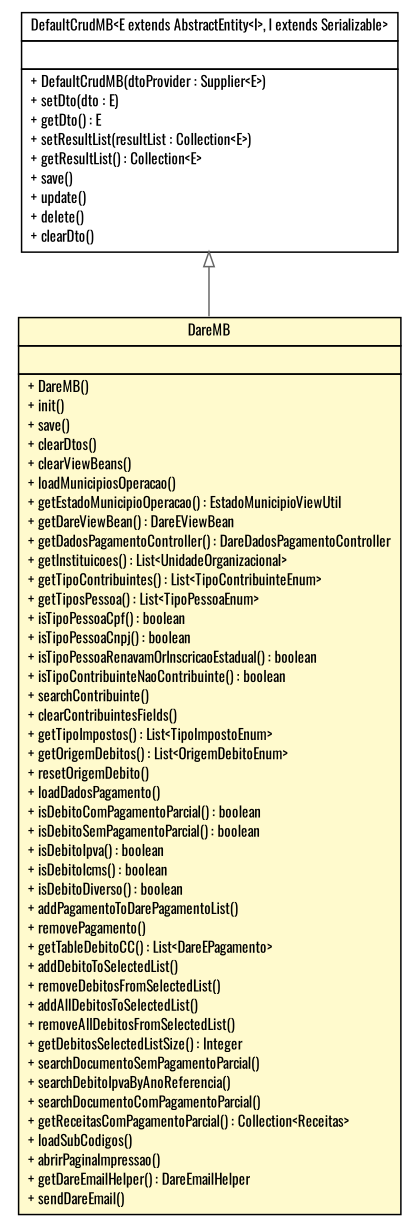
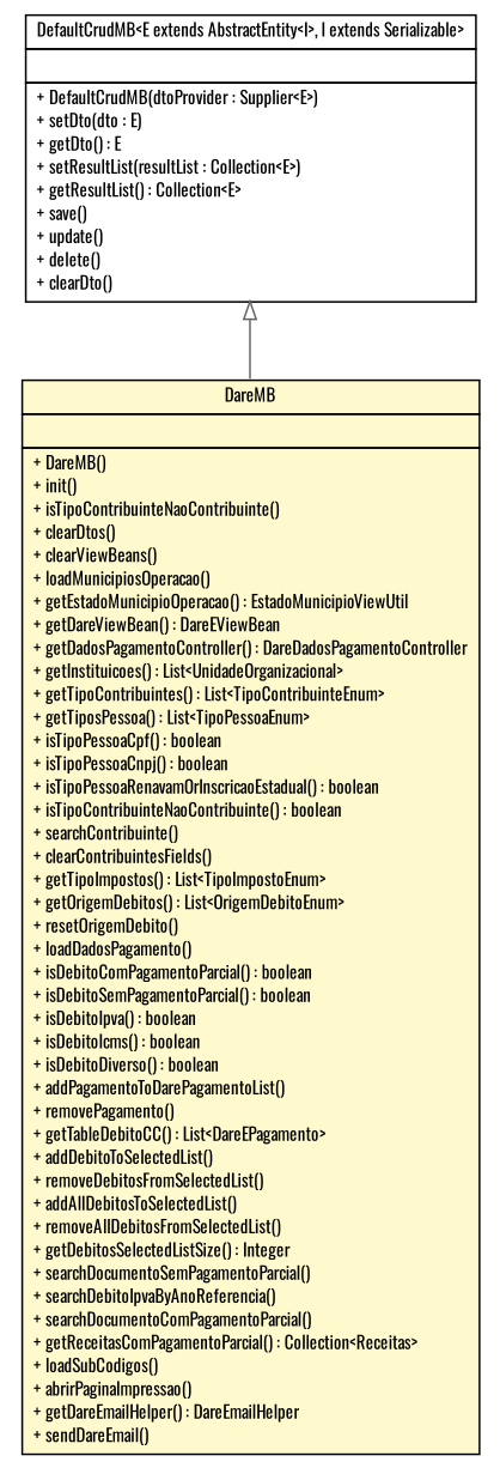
  digraph {
    nodesep=0.25
    ranksep=0.5
    fontname=Oswald
    node [fontcolor=black fontname=Oswald fontsize=10.0 shape=plaintext]
    n1 [label=<<table title="br.gov.to.sefaz.presentation.managedbean.impl.DefaultCrudMB" border="0" cellborder="1" cellspacing="0" cellpadding="2" port="p" href="../../../presentation/managedbean/impl/DefaultCrudMB.html"> 		<tr><td><table border="0" cellspacing="0" cellpadding="1"> <tr><td align="center" balign="center"> DefaultCrudMB&lt;E extends AbstractEntity&lt;I&gt;, I extends Serializable&gt; </td></tr> 		</table></td></tr> 		<tr><td><table border="0" cellspacing="0" cellpadding="1"> <tr><td align="left" balign="left">  </td></tr> 		</table></td></tr> 		<tr><td><table border="0" cellspacing="0" cellpadding="1"> <tr><td align="left" balign="left"> + DefaultCrudMB(dtoProvider : Supplier&lt;E&gt;) </td></tr> <tr><td align="left" balign="left"> + setDto(dto : E) </td></tr> <tr><td align="left" balign="left"> + getDto() : E </td></tr> <tr><td align="left" balign="left"> + setResultList(resultList : Collection&lt;E&gt;) </td></tr> <tr><td align="left" balign="left"> + getResultList() : Collection&lt;E&gt; </td></tr> <tr><td align="left" balign="left"> + save() </td></tr> <tr><td align="left" balign="left"> + update() </td></tr> <tr><td align="left" balign="left"> + delete() </td></tr> <tr><td align="left" balign="left"> + clearDto() </td></tr> 		</table></td></tr> 		</table>>]
-   n2 [label=<<table title="br.gov.to.sefaz.arr.parametros.managedbean.DareMB" border="0" cellborder="1" cellspacing="0" cellpadding="2" port="p" bgcolor="lemonChiffon" href="./DareMB.html"> 		<tr><td><table border="0" cellspacing="0" cellpadding="1"> <tr><td align="center" balign="center"> DareMB </td></tr> 		</table></td></tr> 		<tr><td><table border="0" cellspacing="0" cellpadding="1"> <tr><td align="left" balign="left">  </td></tr> 		</table></td></tr> 		<tr><td><table border="0" cellspacing="0" cellpadding="1"> <tr><td align="left" balign="left"> + DareMB() </td></tr> <tr><td align="left" balign="left"> + init() </td></tr> <tr><td align="left" balign="left"> + save() </td></tr> <tr><td align="left" balign="left"> + clearDtos() </td></tr> <tr><td align="left" balign="left"> + clearViewBeans() </td></tr> <tr><td align="left" balign="left"> + loadMunicipiosOperacao() </td></tr> <tr><td align="left" balign="left"> + getEstadoMunicipioOperacao() : EstadoMunicipioViewUtil </td></tr> <tr><td align="left" balign="left"> + getDareViewBean() : DareEViewBean </td></tr> <tr><td align="left" balign="left"> + getDadosPagamentoController() : DareDadosPagamentoController </td></tr> <tr><td align="left" balign="left"> + getInstituicoes() : List&lt;UnidadeOrganizacional&gt; </td></tr> <tr><td align="left" balign="left"> + getTipoContribuintes() : List&lt;TipoContribuinteEnum&gt; </td></tr> <tr><td align="left" balign="left"> + getTiposPessoa() : List&lt;TipoPessoaEnum&gt; </td></tr> <tr><td align="left" balign="left"> + isTipoPessoaCpf() : boolean </td></tr> <tr><td align="left" balign="left"> + isTipoPessoaCnpj() : boolean </td></tr> <tr><td align="left" balign="left"> + isTipoPessoaRenavamOrInscricaoEstadual() : boolean </td></tr> <tr><td align="left" balign="left"> + isTipoContribuinteNaoContribuinte() : boolean </td></tr> <tr><td align="left" balign="left"> + searchContribuinte() </td></tr> <tr><td align="left" balign="left"> + clearContribuintesFields() </td></tr> <tr><td align="left" balign="left"> + getTipoImpostos() : List&lt;TipoImpostoEnum&gt; </td></tr> <tr><td align="left" balign="left"> + getOrigemDebitos() : List&lt;OrigemDebitoEnum&gt; </td></tr> <tr><td align="left" balign="left"> + resetOrigemDebito() </td></tr> <tr><td align="left" balign="left"> + loadDadosPagamento() </td></tr> <tr><td align="left" balign="left"> + isDebitoComPagamentoParcial() : boolean </td></tr> <tr><td align="left" balign="left"> + isDebitoSemPagamentoParcial() : boolean </td></tr> <tr><td align="left" balign="left"> + isDebitoIpva() : boolean </td></tr> <tr><td align="left" balign="left"> + isDebitoIcms() : boolean </td></tr> <tr><td align="left" balign="left"> + isDebitoDiverso() : boolean </td></tr> <tr><td align="left" balign="left"> + addPagamentoToDarePagamentoList() </td></tr> <tr><td align="left" balign="left"> + removePagamento() </td></tr> <tr><td align="left" balign="left"> + getTableDebitoCC() : List&lt;DareEPagamento&gt; </td></tr> <tr><td align="left" balign="left"> + addDebitoToSelectedList() </td></tr> <tr><td align="left" balign="left"> + removeDebitosFromSelectedList() </td></tr> <tr><td align="left" balign="left"> + addAllDebitosToSelectedList() </td></tr> <tr><td align="left" balign="left"> + removeAllDebitosFromSelectedList() </td></tr> <tr><td align="left" balign="left"> + getDebitosSelectedListSize() : Integer </td></tr> <tr><td align="left" balign="left"> + searchDocumentoSemPagamentoParcial() </td></tr> <tr><td align="left" balign="left"> + searchDebitoIpvaByAnoReferencia() </td></tr> <tr><td align="left" balign="left"> + searchDocumentoComPagamentoParcial() </td></tr> <tr><td align="left" balign="left"> + getReceitasComPagamentoParcial() : Collection&lt;Receitas&gt; </td></tr> <tr><td align="left" balign="left"> + loadSubCodigos() </td></tr> <tr><td align="left" balign="left"> + abrirPaginaImpressao() </td></tr> <tr><td align="left" balign="left"> + getDareEmailHelper() : DareEmailHelper </td></tr> <tr><td align="left" balign="left"> + sendDareEmail() </td></tr> 		</table></td></tr> 		</table>>]
+   n2 [label=<<table title="br.gov.to.sefaz.arr.parametros.managedbean.DareMB" border="0" cellborder="1" cellspacing="0" cellpadding="2" port="p" bgcolor="lemonChiffon" href="./DareMB.html"> 		<tr><td><table border="0" cellspacing="0" cellpadding="1"> <tr><td align="center" balign="center"> DareMB </td></tr> 		</table></td></tr> 		<tr><td><table border="0" cellspacing="0" cellpadding="1"> <tr><td align="left" balign="left">  </td></tr> 		</table></td></tr> 		<tr><td><table border="0" cellspacing="0" cellpadding="1"> <tr><td align="left" balign="left"> + DareMB() </td></tr> <tr><td align="left" balign="left"> + init() </td></tr> <tr><td align="left" balign="left"> + isTipoContribuinteNaoContribuinte() </td></tr> <tr><td align="left" balign="left"> + clearDtos() </td></tr> <tr><td align="left" balign="left"> + clearViewBeans() </td></tr> <tr><td align="left" balign="left"> + loadMunicipiosOperacao() </td></tr> <tr><td align="left" balign="left"> + getEstadoMunicipioOperacao() : EstadoMunicipioViewUtil </td></tr> <tr><td align="left" balign="left"> + getDareViewBean() : DareEViewBean </td></tr> <tr><td align="left" balign="left"> + getDadosPagamentoController() : DareDadosPagamentoController </td></tr> <tr><td align="left" balign="left"> + getInstituicoes() : List&lt;UnidadeOrganizacional&gt; </td></tr> <tr><td align="left" balign="left"> + getTipoContribuintes() : List&lt;TipoContribuinteEnum&gt; </td></tr> <tr><td align="left" balign="left"> + getTiposPessoa() : List&lt;TipoPessoaEnum&gt; </td></tr> <tr><td align="left" balign="left"> + isTipoPessoaCpf() : boolean </td></tr> <tr><td align="left" balign="left"> + isTipoPessoaCnpj() : boolean </td></tr> <tr><td align="left" balign="left"> + isTipoPessoaRenavamOrInscricaoEstadual() : boolean </td></tr> <tr><td align="left" balign="left"> + isTipoContribuinteNaoContribuinte() : boolean </td></tr> <tr><td align="left" balign="left"> + searchContribuinte() </td></tr> <tr><td align="left" balign="left"> + clearContribuintesFields() </td></tr> <tr><td align="left" balign="left"> + getTipoImpostos() : List&lt;TipoImpostoEnum&gt; </td></tr> <tr><td align="left" balign="left"> + getOrigemDebitos() : List&lt;OrigemDebitoEnum&gt; </td></tr> <tr><td align="left" balign="left"> + resetOrigemDebito() </td></tr> <tr><td align="left" balign="left"> + loadDadosPagamento() </td></tr> <tr><td align="left" balign="left"> + isDebitoComPagamentoParcial() : boolean </td></tr> <tr><td align="left" balign="left"> + isDebitoSemPagamentoParcial() : boolean </td></tr> <tr><td align="left" balign="left"> + isDebitoIpva() : boolean </td></tr> <tr><td align="left" balign="left"> + isDebitoIcms() : boolean </td></tr> <tr><td align="left" balign="left"> + isDebitoDiverso() : boolean </td></tr> <tr><td align="left" balign="left"> + addPagamentoToDarePagamentoList() </td></tr> <tr><td align="left" balign="left"> + removePagamento() </td></tr> <tr><td align="left" balign="left"> + getTableDebitoCC() : List&lt;DareEPagamento&gt; </td></tr> <tr><td align="left" balign="left"> + addDebitoToSelectedList() </td></tr> <tr><td align="left" balign="left"> + removeDebitosFromSelectedList() </td></tr> <tr><td align="left" balign="left"> + addAllDebitosToSelectedList() </td></tr> <tr><td align="left" balign="left"> + removeAllDebitosFromSelectedList() </td></tr> <tr><td align="left" balign="left"> + getDebitosSelectedListSize() : Integer </td></tr> <tr><td align="left" balign="left"> + searchDocumentoSemPagamentoParcial() </td></tr> <tr><td align="left" balign="left"> + searchDebitoIpvaByAnoReferencia() </td></tr> <tr><td align="left" balign="left"> + searchDocumentoComPagamentoParcial() </td></tr> <tr><td align="left" balign="left"> + getReceitasComPagamentoParcial() : Collection&lt;Receitas&gt; </td></tr> <tr><td align="left" balign="left"> + loadSubCodigos() </td></tr> <tr><td align="left" balign="left"> + abrirPaginaImpressao() </td></tr> <tr><td align="left" balign="left"> + getDareEmailHelper() : DareEmailHelper </td></tr> <tr><td align="left" balign="left"> + sendDareEmail() </td></tr> 		</table></td></tr> 		</table>>]
    n1 -> n2 [arrowtail=empty dir=back fontname=Oswald fontsize=10 headport=p labelfontname=arial labelfontsize=10 tailport=p color=gray40]
  }
